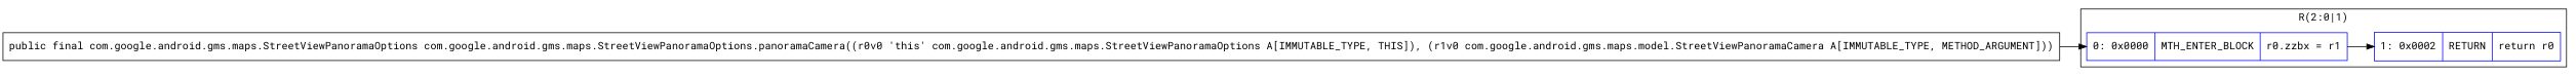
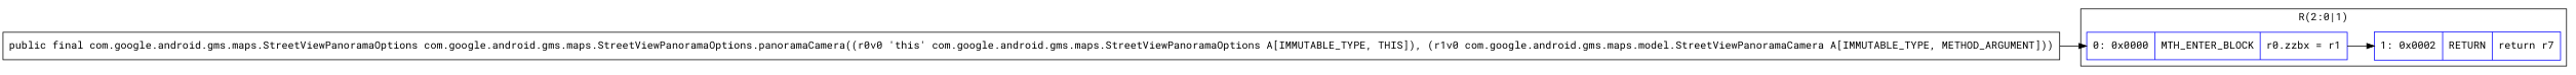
  digraph {
    rankdir=LR
    fontname="Roboto Mono"
    node [color=blue shape=record fontname="Roboto Mono"]
    edge [fontname="Roboto Mono"]
    n1 [label="{0\:\ 0x0000|MTH_ENTER_BLOCK\l|r0.zzbx = r1\l}"]
-   n2 [label="{1\:\ 0x0002|RETURN\l|return r0\l}"]
+   n2 [label="{1\:\ 0x0002|RETURN\l|return r7\l}"]
    n3 [label="{public final com.google.android.gms.maps.StreetViewPanoramaOptions com.google.android.gms.maps.StreetViewPanoramaOptions.panoramaCamera((r0v0 'this' com.google.android.gms.maps.StreetViewPanoramaOptions A[IMMUTABLE_TYPE, THIS]), (r1v0 com.google.android.gms.maps.model.StreetViewPanoramaCamera A[IMMUTABLE_TYPE, METHOD_ARGUMENT])) }" color=""]
    subgraph cluster_1 {
      label="R(2:0|1)"
      n1
      n2
    }
    n1 -> n2
    n3 -> n1
  }
